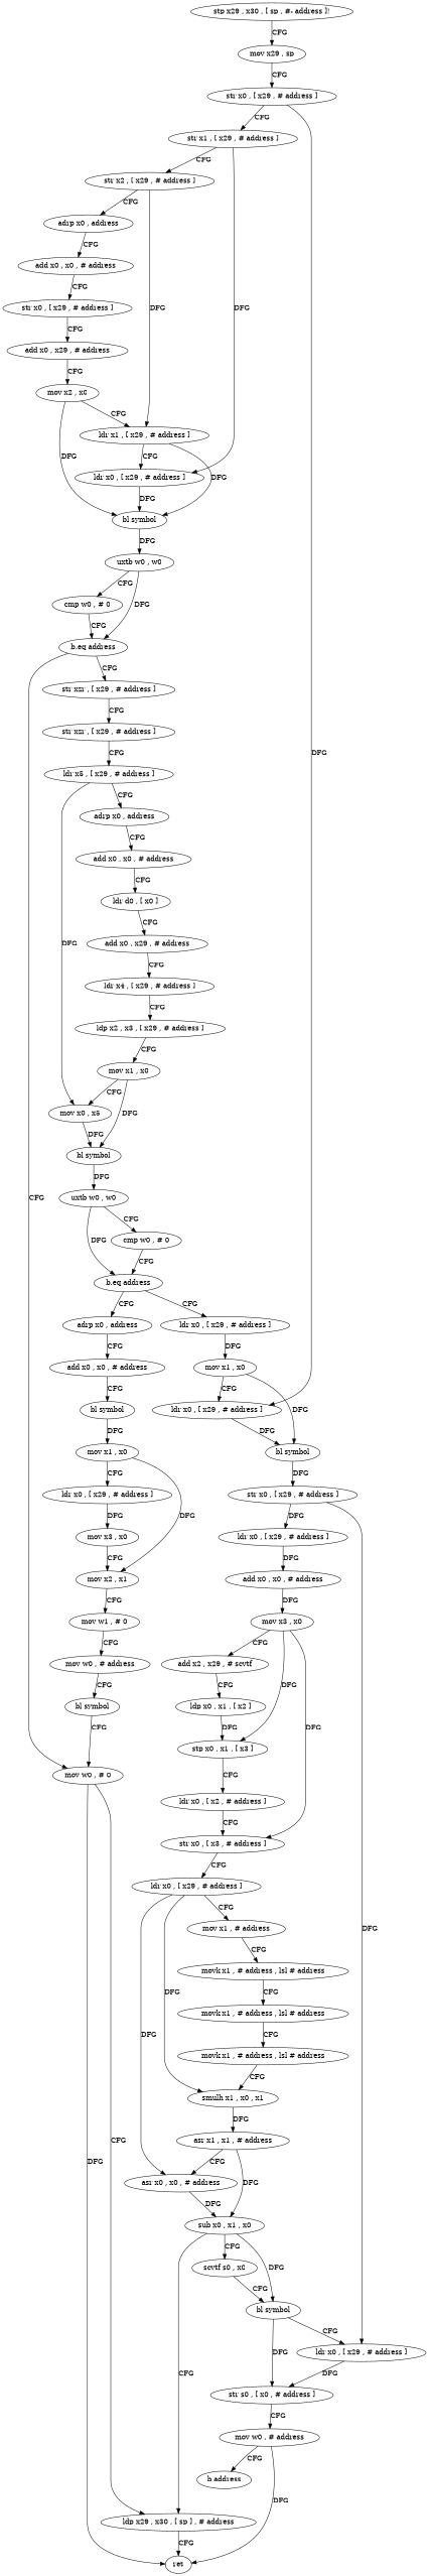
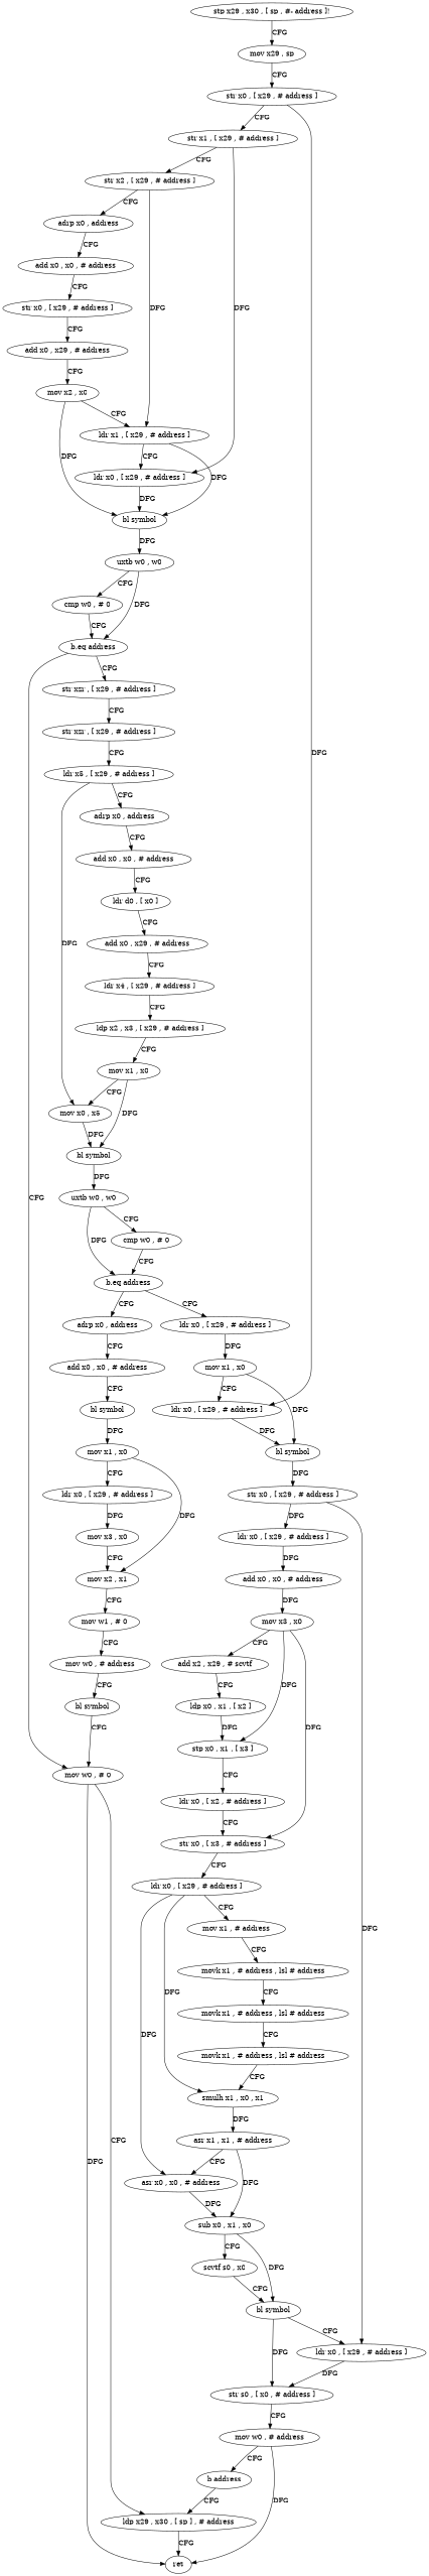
  digraph {
    n1 [label="stp x29 , x30 , [ sp , #- address ]!"]
    n2 [label="mov x29 , sp"]
    n3 [label="str x0 , [ x29 , # address ]"]
    n4 [label="str x1 , [ x29 , # address ]"]
    n5 [label="ldr x0 , [ x29 , # address ]"]
    n6 [label="str x2 , [ x29 , # address ]"]
    n7 [label="ldr x0 , [ x29 , # address ]"]
    n8 [label="bl symbol"]
    n9 [label="adrp x0 , address"]
    n10 [label="ldr x1 , [ x29 , # address ]"]
    n11 [label="bl symbol"]
    n12 [label="add x0 , x0 , # address"]
    n13 [label="str x0 , [ x29 , # address ]"]
    n14 [label="add x0 , x29 , # address"]
    n15 [label="mov x2 , x0"]
    n16 [label="uxtb w0 , w0"]
    n17 [label="cmp w0 , # 0"]
    n18 [label="b.eq address"]
    n19 [label="mov w0 , # 0"]
    n20 [label="str xzr , [ x29 , # address ]"]
    n21 [label="ldp x29 , x30 , [ sp ] , # address"]
    n22 [label=ret]
    n23 [label="str xzr , [ x29 , # address ]"]
    n24 [label="ldr x5 , [ x29 , # address ]"]
    n25 [label="adrp x0 , address"]
    n26 [label="mov x0 , x5"]
    n27 [label="add x0 , x0 , # address"]
    n28 [label="bl symbol"]
    n29 [label="ldr d0 , [ x0 ]"]
    n30 [label="add x0 , x29 , # address"]
    n31 [label="ldr x4 , [ x29 , # address ]"]
    n32 [label="ldp x2 , x3 , [ x29 , # address ]"]
    n33 [label="mov x1 , x0"]
    n34 [label="uxtb w0 , w0"]
    n35 [label="cmp w0 , # 0"]
    n36 [label="b.eq address"]
    n37 [label="adrp x0 , address"]
    n38 [label="ldr x0 , [ x29 , # address ]"]
    n39 [label="add x0 , x0 , # address"]
    n40 [label="mov x1 , x0"]
    n41 [label="bl symbol"]
    n42 [label="mov x1 , x0"]
    n43 [label="ldr x0 , [ x29 , # address ]"]
    n44 [label="mov x2 , x1"]
    n45 [label="mov x3 , x0"]
    n46 [label="mov w1 , # 0"]
    n47 [label="mov w0 , # address"]
    n48 [label="bl symbol"]
    n49 [label="str x0 , [ x29 , # address ]"]
    n50 [label="ldr x0 , [ x29 , # address ]"]
    n51 [label="ldr x0 , [ x29 , # address ]"]
    n52 [label="add x0 , x0 , # address"]
    n53 [label="str s0 , [ x0 , # address ]"]
    n54 [label="mov x3 , x0"]
    n55 [label="add x2 , x29 , # scvtf"]
    n56 [label="stp x0 , x1 , [ x3 ]"]
    n57 [label="str x0 , [ x3 , # address ]"]
    n58 [label="ldp x0 , x1 , [ x2 ]"]
    n59 [label="ldr x0 , [ x2 , # address ]"]
    n60 [label="ldr x0 , [ x29 , # address ]"]
    n61 [label="mov x1 , # address"]
    n62 [label="smulh x1 , x0 , x1"]
    n63 [label="asr x0 , x0 , # address"]
    n64 [label="movk x1 , # address , lsl # address"]
    n65 [label="asr x1 , x1 , # address"]
    n66 [label="sub x0 , x1 , x0"]
    n67 [label="movk x1 , # address , lsl # address"]
    n68 [label="movk x1 , # address , lsl # address"]
    n69 [label="scvtf s0 , x0"]
    n70 [label="bl symbol"]
    n71 [label="mov w0 , # address"]
    n72 [label="b address"]
    n1 -> n2 [label=CFG]
    n2 -> n3 [label=CFG]
    n3 -> n4 [label=CFG]
    n3 -> n5 [label=DFG]
    n4 -> n6 [label=CFG]
    n4 -> n7 [label=DFG]
    n5 -> n8 [label=DFG]
    n6 -> n9 [label=CFG]
    n6 -> n10 [label=DFG]
    n7 -> n11 [label=DFG]
    n8 -> n49 [label=DFG]
    n9 -> n12 [label=CFG]
    n10 -> n7 [label=CFG]
    n10 -> n11 [label=DFG]
    n11 -> n16 [label=DFG]
    n12 -> n13 [label=CFG]
    n13 -> n14 [label=CFG]
    n14 -> n15 [label=CFG]
    n15 -> n10 [label=CFG]
    n15 -> n11 [label=DFG]
    n16 -> n17 [label=CFG]
    n16 -> n18 [label=DFG]
    n17 -> n18 [label=CFG]
    n18 -> n19 [label=CFG]
    n18 -> n20 [label=CFG]
    n19 -> n21 [label=CFG]
    n19 -> n22 [label=DFG]
    n20 -> n23 [label=CFG]
    n21 -> n22 [label=CFG]
    n23 -> n24 [label=CFG]
    n24 -> n25 [label=CFG]
    n24 -> n26 [label=DFG]
    n25 -> n27 [label=CFG]
    n26 -> n28 [label=DFG]
    n27 -> n29 [label=CFG]
    n28 -> n34 [label=DFG]
    n29 -> n30 [label=CFG]
    n30 -> n31 [label=CFG]
    n31 -> n32 [label=CFG]
    n32 -> n33 [label=CFG]
    n33 -> n26 [label=CFG]
    n33 -> n28 [label=DFG]
    n34 -> n35 [label=CFG]
    n34 -> n36 [label=DFG]
    n35 -> n36 [label=CFG]
    n36 -> n37 [label=CFG]
    n36 -> n38 [label=CFG]
    n37 -> n39 [label=CFG]
    n38 -> n40 [label=DFG]
    n39 -> n41 [label=CFG]
    n40 -> n5 [label=CFG]
    n40 -> n8 [label=DFG]
    n41 -> n42 [label=DFG]
    n42 -> n43 [label=CFG]
    n42 -> n44 [label=DFG]
    n43 -> n45 [label=DFG]
    n44 -> n46 [label=CFG]
    n45 -> n44 [label=CFG]
    n46 -> n47 [label=CFG]
    n47 -> n48 [label=CFG]
    n48 -> n19 [label=CFG]
    n49 -> n50 [label=DFG]
    n49 -> n51 [label=DFG]
    n50 -> n52 [label=DFG]
    n51 -> n53 [label=DFG]
    n52 -> n54 [label=DFG]
    n53 -> n71 [label=CFG]
    n54 -> n55 [label=CFG]
    n54 -> n56 [label=DFG]
    n54 -> n57 [label=DFG]
    n55 -> n58 [label=CFG]
    n56 -> n59 [label=CFG]
    n57 -> n60 [label=CFG]
    n58 -> n56 [label=DFG]
    n59 -> n57 [label=CFG]
    n60 -> n61 [label=CFG]
    n60 -> n62 [label=DFG]
    n60 -> n63 [label=DFG]
    n61 -> n64 [label=CFG]
    n62 -> n65 [label=DFG]
    n63 -> n66 [label=DFG]
    n64 -> n67 [label=CFG]
    n65 -> n63 [label=CFG]
    n65 -> n66 [label=DFG]
    n66 -> n69 [label=CFG]
    n66 -> n70 [label=DFG]
    n67 -> n68 [label=CFG]
    n68 -> n62 [label=CFG]
    n69 -> n70 [label=CFG]
    n70 -> n51 [label=CFG]
    n70 -> n53 [label=DFG]
    n71 -> n22 [label=DFG]
    n71 -> n72 [label=CFG]
-   n66 -> n21 [label=CFG]
+   n72 -> n21 [label=CFG]
  }
